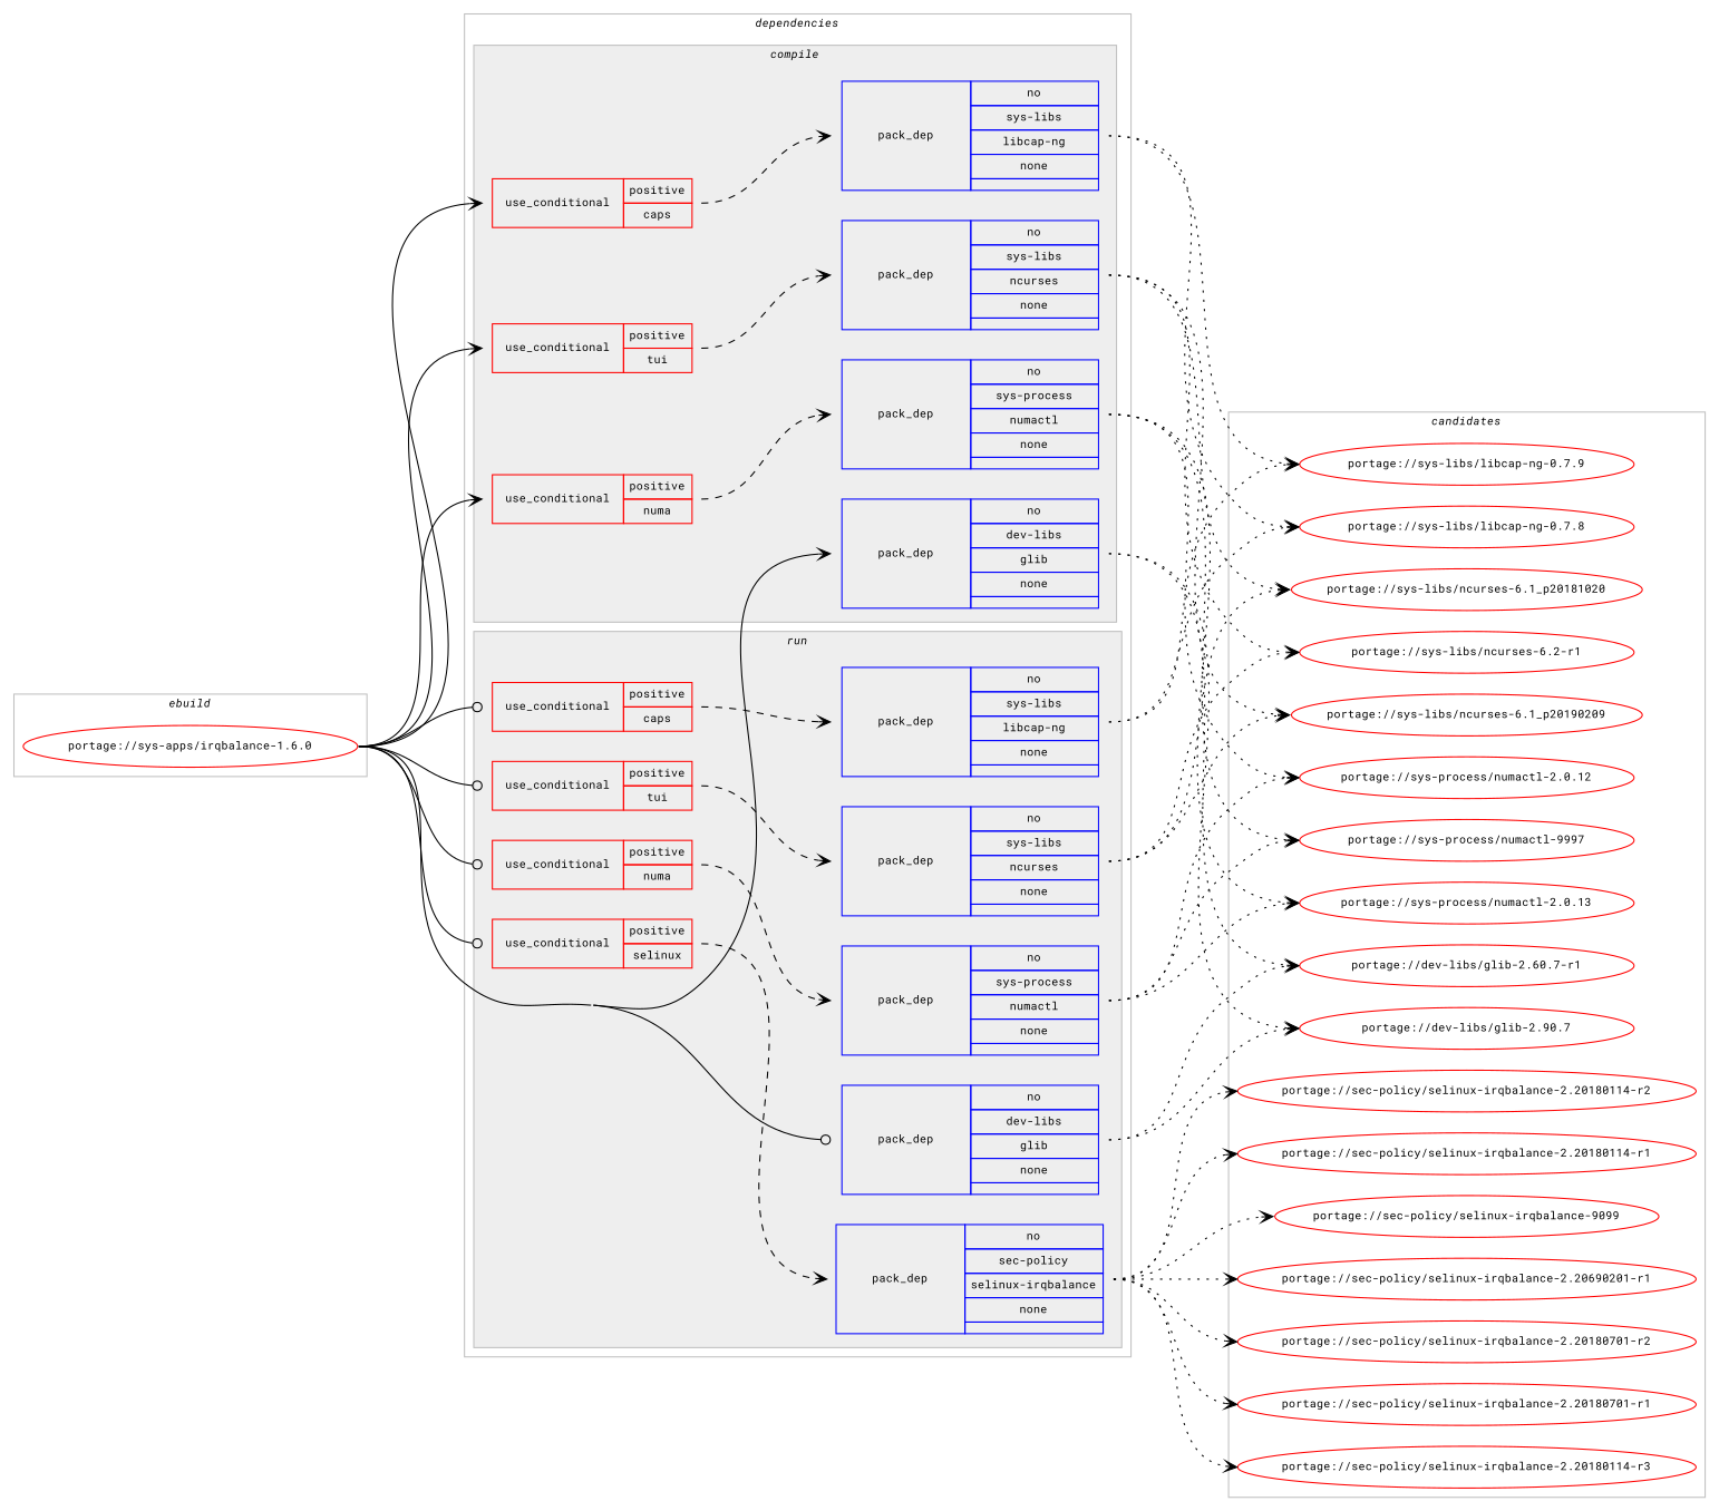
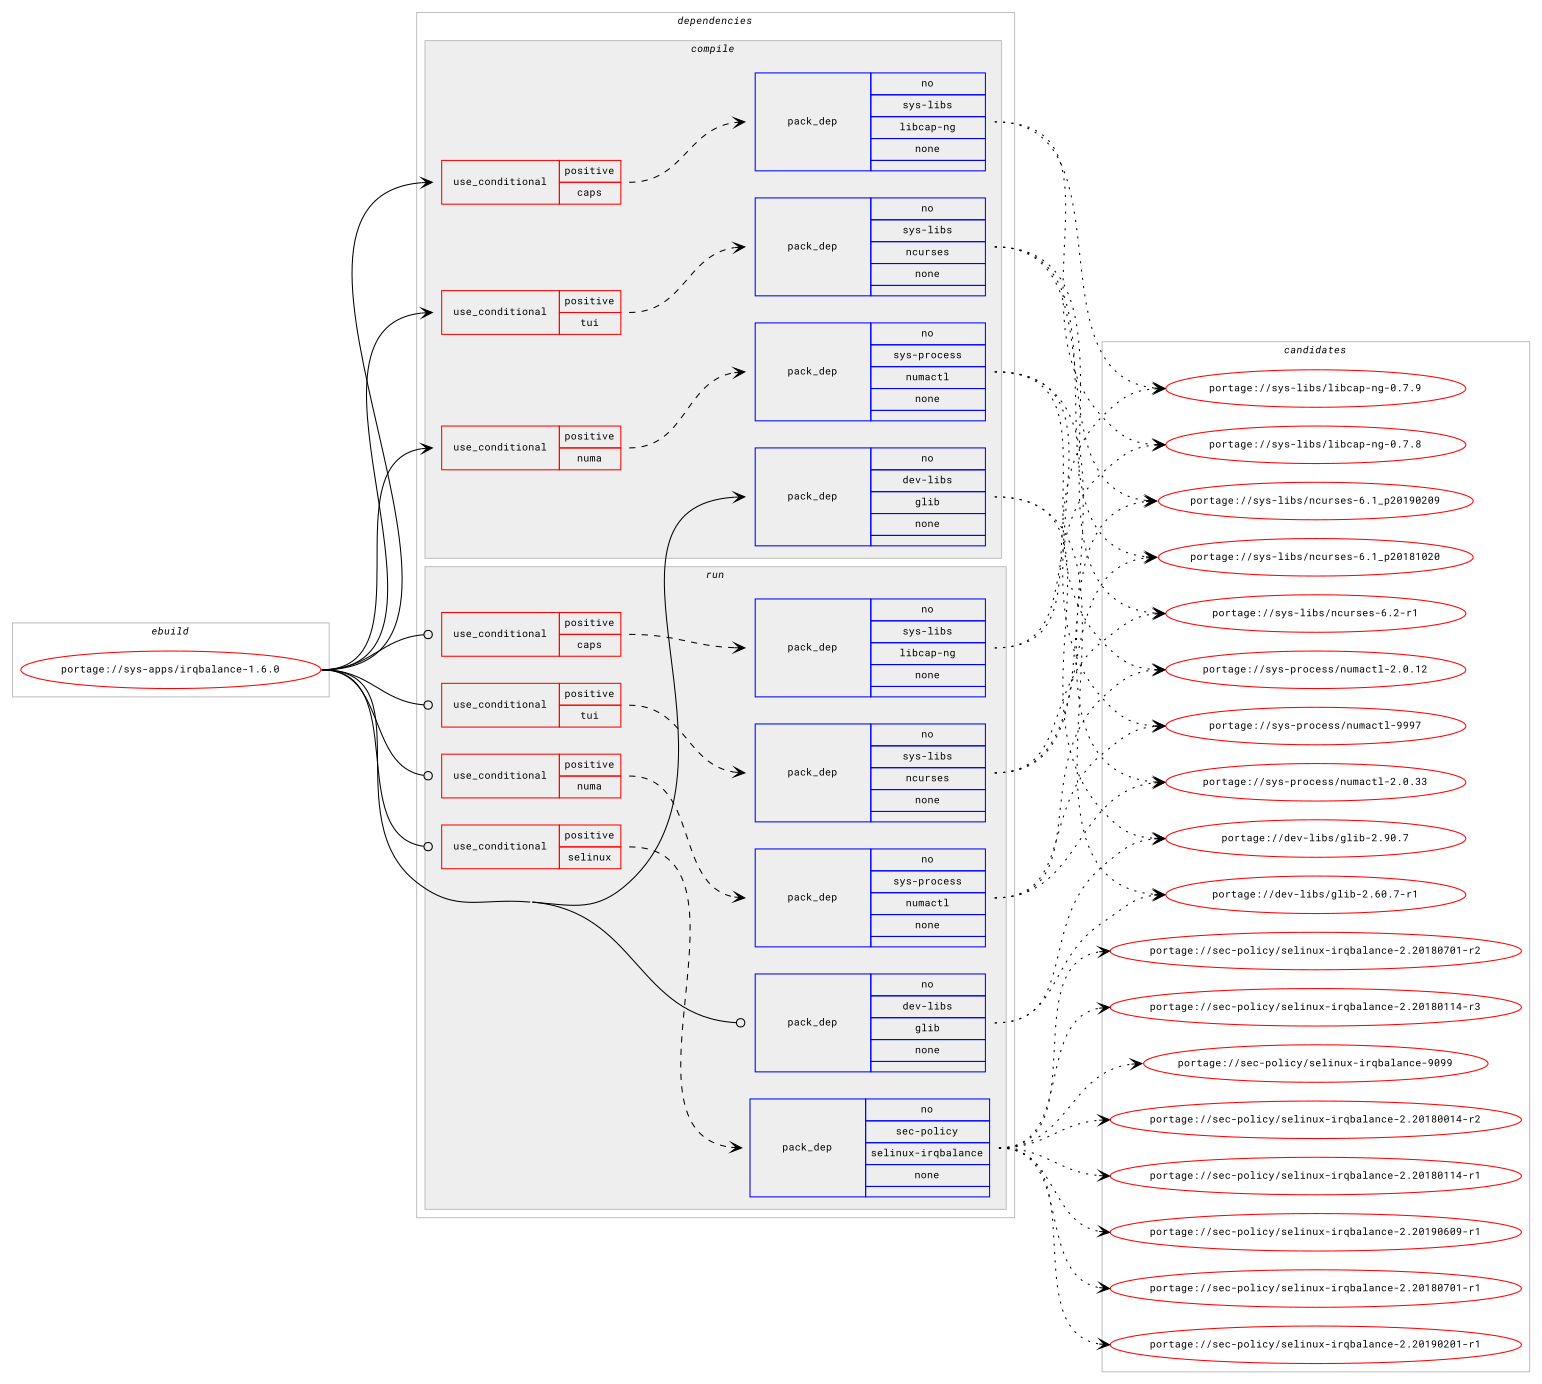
  digraph {
    compound=true
    concentrate=true
    fontname="Roboto Mono"
    fontsize=10
    newrank=true
    rankdir=LR
    ranksep=1.5
    node [color=red fontname="Roboto Mono" fontsize=10]
    edge [arrowhead=vee fontname="Roboto Mono" headport=w style=dotted tailport=e weight=100]
    n1 [label="portage://sys-apps/irqbalance-1.6.0" width=4]
    n2 [color=blue label=<<TABLE BORDER="0" CELLBORDER="1" CELLSPACING="0" CELLPADDING="4" WIDTH="220"><TR><TD ROWSPAN="6" CELLPADDING="30">pack_dep</TD></TR><TR><TD WIDTH="110">no</TD></TR><TR><TD>sys-libs</TD></TR><TR><TD>libcap-ng</TD></TR><TR><TD>none</TD></TR><TR><TD></TD></TR></TABLE>> shape=none]
    n3 [label=<<TABLE BORDER="0" CELLBORDER="1" CELLSPACING="0" CELLPADDING="4"><TR><TD ROWSPAN="3" CELLPADDING="10">use_conditional</TD></TR><TR><TD>positive</TD></TR><TR><TD>caps</TD></TR></TABLE>> shape=none]
    n4 [color=blue label=<<TABLE BORDER="0" CELLBORDER="1" CELLSPACING="0" CELLPADDING="4" WIDTH="220"><TR><TD ROWSPAN="6" CELLPADDING="30">pack_dep</TD></TR><TR><TD WIDTH="110">no</TD></TR><TR><TD>sys-process</TD></TR><TR><TD>numactl</TD></TR><TR><TD>none</TD></TR><TR><TD></TD></TR></TABLE>> shape=none]
    n5 [label=<<TABLE BORDER="0" CELLBORDER="1" CELLSPACING="0" CELLPADDING="4"><TR><TD ROWSPAN="3" CELLPADDING="10">use_conditional</TD></TR><TR><TD>positive</TD></TR><TR><TD>numa</TD></TR></TABLE>> shape=none]
    n6 [color=blue label=<<TABLE BORDER="0" CELLBORDER="1" CELLSPACING="0" CELLPADDING="4" WIDTH="220"><TR><TD ROWSPAN="6" CELLPADDING="30">pack_dep</TD></TR><TR><TD WIDTH="110">no</TD></TR><TR><TD>sys-libs</TD></TR><TR><TD>ncurses</TD></TR><TR><TD>none</TD></TR><TR><TD></TD></TR></TABLE>> shape=none]
    n7 [label=<<TABLE BORDER="0" CELLBORDER="1" CELLSPACING="0" CELLPADDING="4"><TR><TD ROWSPAN="3" CELLPADDING="10">use_conditional</TD></TR><TR><TD>positive</TD></TR><TR><TD>tui</TD></TR></TABLE>> shape=none]
    n8 [color=blue label=<<TABLE BORDER="0" CELLBORDER="1" CELLSPACING="0" CELLPADDING="4" WIDTH="220"><TR><TD ROWSPAN="6" CELLPADDING="30">pack_dep</TD></TR><TR><TD WIDTH="110">no</TD></TR><TR><TD>dev-libs</TD></TR><TR><TD>glib</TD></TR><TR><TD>none</TD></TR><TR><TD></TD></TR></TABLE>> shape=none]
    n9 [color=blue label=<<TABLE BORDER="0" CELLBORDER="1" CELLSPACING="0" CELLPADDING="4" WIDTH="220"><TR><TD ROWSPAN="6" CELLPADDING="30">pack_dep</TD></TR><TR><TD WIDTH="110">no</TD></TR><TR><TD>sys-libs</TD></TR><TR><TD>libcap-ng</TD></TR><TR><TD>none</TD></TR><TR><TD></TD></TR></TABLE>> shape=none]
    n10 [label=<<TABLE BORDER="0" CELLBORDER="1" CELLSPACING="0" CELLPADDING="4"><TR><TD ROWSPAN="3" CELLPADDING="10">use_conditional</TD></TR><TR><TD>positive</TD></TR><TR><TD>caps</TD></TR></TABLE>> shape=none]
    n11 [color=blue label=<<TABLE BORDER="0" CELLBORDER="1" CELLSPACING="0" CELLPADDING="4" WIDTH="220"><TR><TD ROWSPAN="6" CELLPADDING="30">pack_dep</TD></TR><TR><TD WIDTH="110">no</TD></TR><TR><TD>sys-process</TD></TR><TR><TD>numactl</TD></TR><TR><TD>none</TD></TR><TR><TD></TD></TR></TABLE>> shape=none]
    n12 [label=<<TABLE BORDER="0" CELLBORDER="1" CELLSPACING="0" CELLPADDING="4"><TR><TD ROWSPAN="3" CELLPADDING="10">use_conditional</TD></TR><TR><TD>positive</TD></TR><TR><TD>numa</TD></TR></TABLE>> shape=none]
    n13 [color=blue label=<<TABLE BORDER="0" CELLBORDER="1" CELLSPACING="0" CELLPADDING="4" WIDTH="220"><TR><TD ROWSPAN="6" CELLPADDING="30">pack_dep</TD></TR><TR><TD WIDTH="110">no</TD></TR><TR><TD>sec-policy</TD></TR><TR><TD>selinux-irqbalance</TD></TR><TR><TD>none</TD></TR><TR><TD></TD></TR></TABLE>> shape=none]
    n14 [label=<<TABLE BORDER="0" CELLBORDER="1" CELLSPACING="0" CELLPADDING="4"><TR><TD ROWSPAN="3" CELLPADDING="10">use_conditional</TD></TR><TR><TD>positive</TD></TR><TR><TD>selinux</TD></TR></TABLE>> shape=none]
    n15 [color=blue label=<<TABLE BORDER="0" CELLBORDER="1" CELLSPACING="0" CELLPADDING="4" WIDTH="220"><TR><TD ROWSPAN="6" CELLPADDING="30">pack_dep</TD></TR><TR><TD WIDTH="110">no</TD></TR><TR><TD>sys-libs</TD></TR><TR><TD>ncurses</TD></TR><TR><TD>none</TD></TR><TR><TD></TD></TR></TABLE>> shape=none]
    n16 [label=<<TABLE BORDER="0" CELLBORDER="1" CELLSPACING="0" CELLPADDING="4"><TR><TD ROWSPAN="3" CELLPADDING="10">use_conditional</TD></TR><TR><TD>positive</TD></TR><TR><TD>tui</TD></TR></TABLE>> shape=none]
    n17 [color=blue label=<<TABLE BORDER="0" CELLBORDER="1" CELLSPACING="0" CELLPADDING="4" WIDTH="220"><TR><TD ROWSPAN="6" CELLPADDING="30">pack_dep</TD></TR><TR><TD WIDTH="110">no</TD></TR><TR><TD>dev-libs</TD></TR><TR><TD>glib</TD></TR><TR><TD>none</TD></TR><TR><TD></TD></TR></TABLE>> shape=none]
    n18 [label="portage://sys-libs/libcap-ng-0.7.9" width=4]
    n19 [label="portage://sys-libs/libcap-ng-0.7.8" width=4]
    n20 [label="portage://sys-process/numactl-9997" width=4]
-   n21 [label="portage://sys-process/numactl-2.0.13" width=4]
+   n21 [label="portage://sys-process/numactl-2.0.33" width=4]
    n22 [label="portage://sys-process/numactl-2.0.12" width=4]
    n23 [label="portage://sys-libs/ncurses-6.2-r1" width=4]
    n24 [label="portage://sys-libs/ncurses-6.1_p20190209" width=4]
    n25 [label="portage://sys-libs/ncurses-6.1_p20181020" width=4]
    n26 [label="portage://dev-libs/glib-2.60.7-r1" width=4]
    n27 [label="portage://dev-libs/glib-2.90.7" width=4]
    n28 [label="portage://sec-policy/selinux-irqbalance-9099" width=4]
-   n30 [label="portage://sec-policy/selinux-irqbalance-2.20690201-r1" width=4]
+   n29 [label="portage://sec-policy/selinux-irqbalance-2.20190609-r1" width=4]
+   n30 [label="portage://sec-policy/selinux-irqbalance-2.20190201-r1" width=4]
    n31 [label="portage://sec-policy/selinux-irqbalance-2.20180701-r2" width=4]
    n32 [label="portage://sec-policy/selinux-irqbalance-2.20180701-r1" width=4]
    n33 [label="portage://sec-policy/selinux-irqbalance-2.20180114-r3" width=4]
-   n34 [label="portage://sec-policy/selinux-irqbalance-2.20180114-r2" width=4]
+   n34 [label="portage://sec-policy/selinux-irqbalance-2.20180014-r2" width=4]
    n35 [label="portage://sec-policy/selinux-irqbalance-2.20180114-r1" width=4]
    subgraph cluster_1 {
      color=gray
      label=<<i>ebuild</i>>
      rank=same
      n1
    }
    subgraph cluster_2 {
      color=gray
      label=<<i>dependencies</i>>
      subgraph cluster_3 {
        color=gray
        fillcolor="#eeeeee"
        label=<<i>compile</i>>
        style=filled
        subgraph sub_4 {
          color=gray
          fillcolor="#eeeeee"
          label=<<i>compile</i>>
          style=filled
          n3
          subgraph sub_5 {
            color=gray
            fillcolor="#eeeeee"
            label=<<i>compile</i>>
            style=filled
            n2
          }
        }
        subgraph sub_6 {
          color=gray
          fillcolor="#eeeeee"
          label=<<i>compile</i>>
          style=filled
          n5
          subgraph sub_7 {
            color=gray
            fillcolor="#eeeeee"
            label=<<i>compile</i>>
            style=filled
            n4
          }
        }
        subgraph sub_8 {
          color=gray
          fillcolor="#eeeeee"
          label=<<i>compile</i>>
          style=filled
          n7
          subgraph sub_9 {
            color=gray
            fillcolor="#eeeeee"
            label=<<i>compile</i>>
            style=filled
            n6
          }
        }
        subgraph sub_10 {
          color=gray
          fillcolor="#eeeeee"
          label=<<i>compile</i>>
          style=filled
          n8
        }
      }
      subgraph cluster_11 {
        color=gray
        fillcolor="#eeeeee"
        label=<<i>compile and run</i>>
        style=filled
      }
      subgraph cluster_12 {
        color=gray
        fillcolor="#eeeeee"
        label=<<i>run</i>>
        style=filled
        subgraph sub_13 {
          color=gray
          fillcolor="#eeeeee"
          label=<<i>run</i>>
          style=filled
          n10
          subgraph sub_14 {
            color=gray
            fillcolor="#eeeeee"
            label=<<i>run</i>>
            style=filled
            n9
          }
        }
        subgraph sub_15 {
          color=gray
          fillcolor="#eeeeee"
          label=<<i>run</i>>
          style=filled
          n12
          subgraph sub_16 {
            color=gray
            fillcolor="#eeeeee"
            label=<<i>run</i>>
            style=filled
            n11
          }
        }
        subgraph sub_17 {
          color=gray
          fillcolor="#eeeeee"
          label=<<i>run</i>>
          style=filled
          n14
          subgraph sub_18 {
            color=gray
            fillcolor="#eeeeee"
            label=<<i>run</i>>
            style=filled
            n13
          }
        }
        subgraph sub_19 {
          color=gray
          fillcolor="#eeeeee"
          label=<<i>run</i>>
          style=filled
          n16
          subgraph sub_20 {
            color=gray
            fillcolor="#eeeeee"
            label=<<i>run</i>>
            style=filled
            n15
          }
        }
        subgraph sub_21 {
          color=gray
          fillcolor="#eeeeee"
          label=<<i>run</i>>
          style=filled
          n17
        }
      }
    }
    subgraph cluster_22 {
      color=gray
      label=<<i>candidates</i>>
      rank=same
      subgraph sub_23 {
        color=black
        label=<<i>candidates</i>>
        nodesep=1
        rank=same
        n18
        n19
      }
      subgraph sub_24 {
        color=black
        label=<<i>candidates</i>>
        nodesep=1
        rank=same
        n20
        n21
        n22
      }
      subgraph sub_25 {
        color=black
        label=<<i>candidates</i>>
        nodesep=1
        rank=same
        n23
        n24
        n25
      }
      subgraph sub_26 {
        color=black
        label=<<i>candidates</i>>
        nodesep=1
        rank=same
        n26
        n27
      }
      subgraph sub_27 {
        color=black
        label=<<i>candidates</i>>
        nodesep=1
        rank=same
        n26
        n27
      }
      subgraph sub_28 {
        color=black
        label=<<i>candidates</i>>
        nodesep=1
        rank=same
        n18
        n19
      }
      subgraph sub_29 {
        color=black
        label=<<i>candidates</i>>
        nodesep=1
        rank=same
        n20
        n21
        n22
      }
      subgraph sub_30 {
        color=black
        label=<<i>candidates</i>>
        nodesep=1
        rank=same
        n28
+       n29
        n30
        n31
        n32
        n33
        n34
        n35
      }
      subgraph sub_31 {
        color=black
        label=<<i>candidates</i>>
        nodesep=1
        rank=same
        n23
        n24
        n25
      }
    }
    n1 -> n3 [style=solid weight=20]
    n1 -> n5 [style=solid weight=20]
    n1 -> n7 [style=solid weight=20]
    n1 -> n8 [style=solid weight=20]
    n1 -> n10 [arrowhead=odot style=solid weight=20]
    n1 -> n12 [arrowhead=odot style=solid weight=20]
    n1 -> n14 [arrowhead=odot style=solid weight=20]
    n1 -> n16 [arrowhead=odot style=solid weight=20]
    n1 -> n17 [arrowhead=odot style=solid weight=20]
    n2 -> n18
    n2 -> n19
    n3 -> n2 [style=dashed weight=20]
    n4 -> n20
    n4 -> n21
    n4 -> n22
    n5 -> n4 [style=dashed weight=20]
    n6 -> n23
    n6 -> n24
    n6 -> n25
    n7 -> n6 [style=dashed weight=20]
    n8 -> n26
    n8 -> n27
    n9 -> n18
    n9 -> n19
    n10 -> n9 [style=dashed weight=20]
    n11 -> n20
    n11 -> n21
    n11 -> n22
    n12 -> n11 [style=dashed weight=20]
    n13 -> n28
+   n13 -> n29
    n13 -> n30
    n13 -> n31
    n13 -> n32
    n13 -> n33
    n13 -> n34
    n13 -> n35
    n14 -> n13 [style=dashed weight=20]
    n15 -> n23
    n15 -> n24
    n15 -> n25
    n16 -> n15 [style=dashed weight=20]
    n17 -> n26
    n17 -> n27
  }
